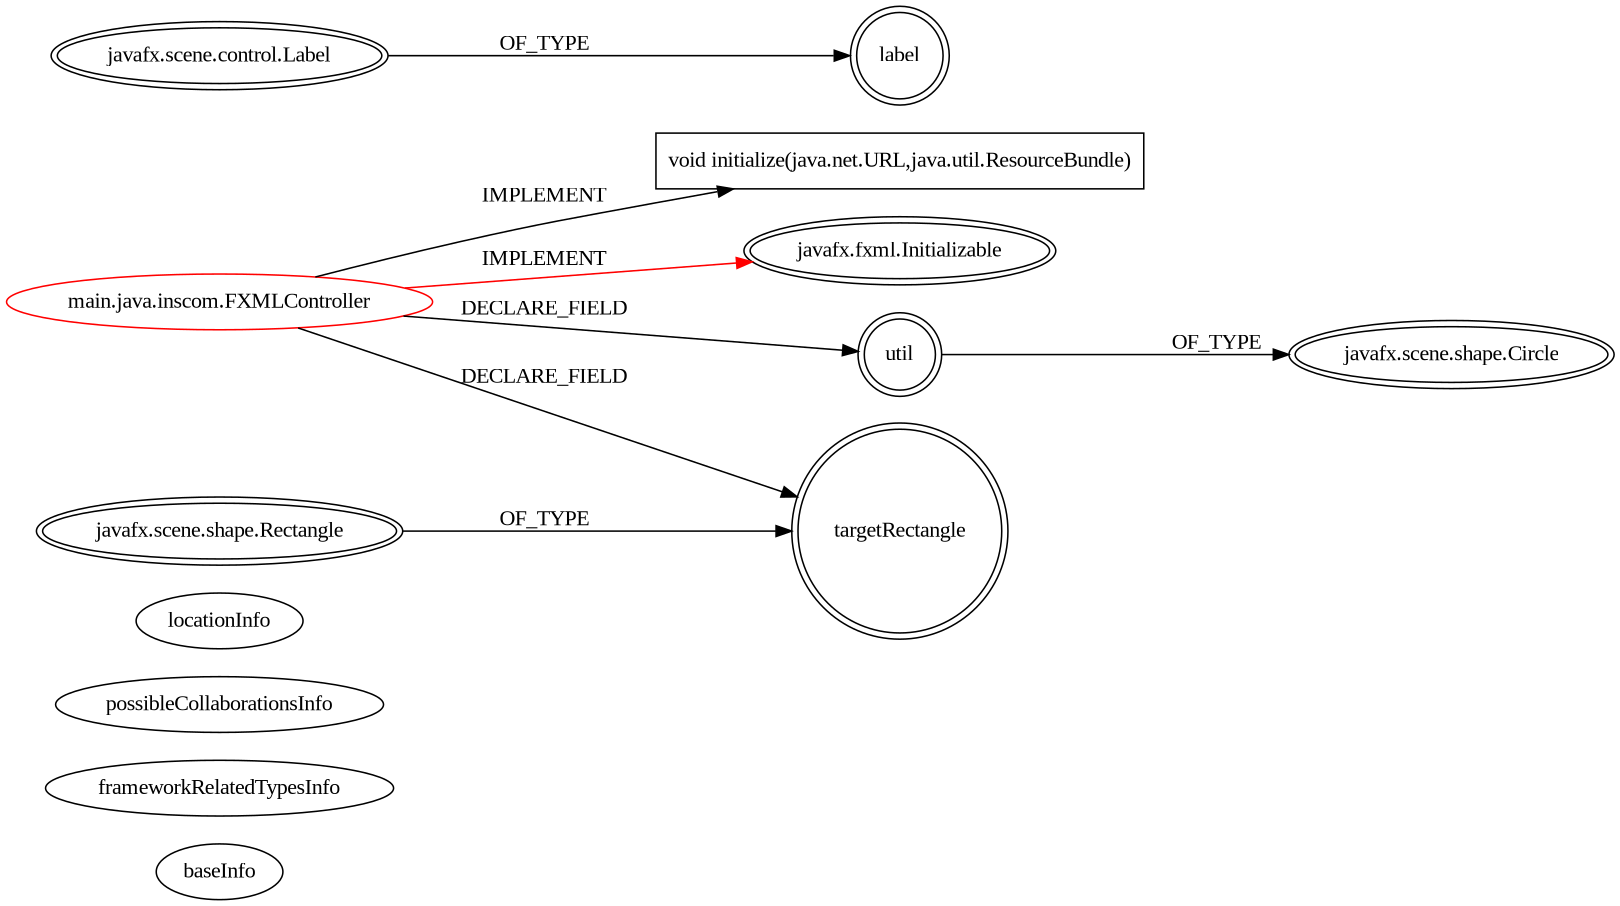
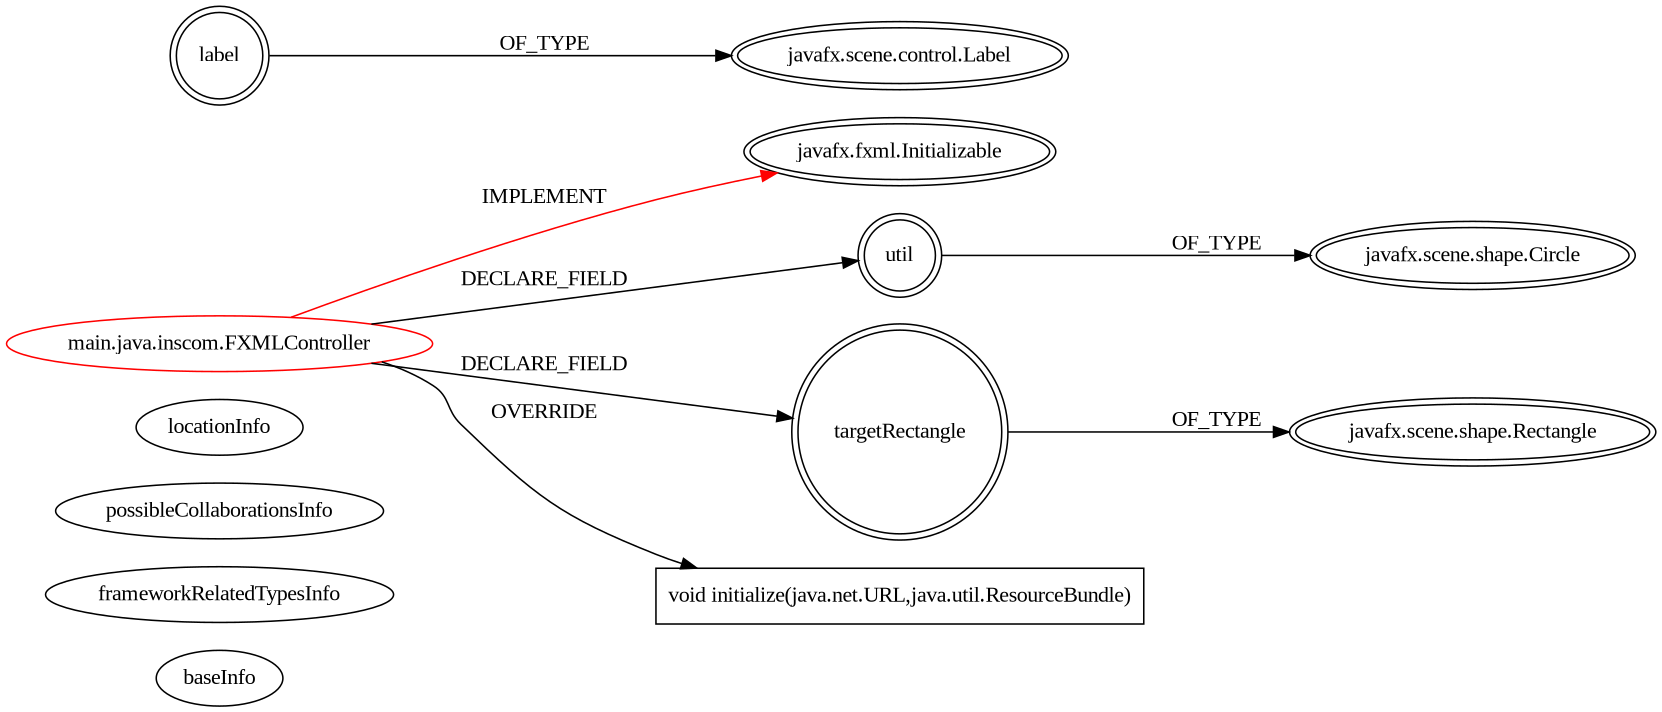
  digraph {
    fontname="Liberation Serif"
    rankdir=LR
    node [fontname="Liberation Serif" isFrameworkType=true peripheries=2]
    edge [fontname="Liberation Serif"]
    baseInfo [category=extension_graph graphId=3058 isAnonymous=false possibleRelation=false isFrameworkType="" peripheries=""]
    frameworkRelatedTypesInfo [0="javafx.fxml.Initializable" isFrameworkType="" peripheries=""]
    possibleCollaborationsInfo [isFrameworkType="" peripheries=""]
    locationInfo [contextSignature=FXMLController filePath="/hqn103-WorkExperience/WorkExperience-master/fx3/src/main/java/inscom/FXMLController.java" graphId=3058 projectName="hqn103-WorkExperience" isFrameworkType="" peripheries=""]
    n5 [color=red isFrameworkType=false label="main.java.inscom.FXMLController" vertexType=ROOT_CLIENT_CLASS_DECLARATION peripheries=""]
    n6 [label="javafx.fxml.Initializable" vertexType=FRAMEWORK_INTERFACE_TYPE]
    n7 [label=util shape=circle vertexType=FIELD_DECLARATION]
    n8 [label=targetRectangle shape=circle vertexType=FIELD_DECLARATION]
    n9 [isFrameworkType=false label="void initialize(java.net.URL,java.util.ResourceBundle)" shape=box vertexType=OVERRIDING_METHOD_DECLARATION peripheries=""]
    n10 [label=label shape=circle vertexType=FIELD_DECLARATION]
    n11 [label="javafx.scene.control.Label" vertexType=FRAMEWORK_CLASS_TYPE]
    n12 [label="javafx.scene.shape.Circle" vertexType=FRAMEWORK_CLASS_TYPE]
    n13 [label="javafx.scene.shape.Rectangle" vertexType=FRAMEWORK_CLASS_TYPE]
    n5 -> n6 [color=red label=IMPLEMENT]
    n5 -> n7 [label=DECLARE_FIELD]
    n5 -> n8 [label=DECLARE_FIELD]
-   n5 -> n9 [label=IMPLEMENT]
+   n5 -> n9 [label=OVERRIDE]
    n7 -> n12 [label=OF_TYPE]
-   n13 -> n8 [label=OF_TYPE]
-   n11 -> n10 [label=OF_TYPE]
+   n8 -> n13 [label=OF_TYPE]
+   n10 -> n11 [label=OF_TYPE]
  }
